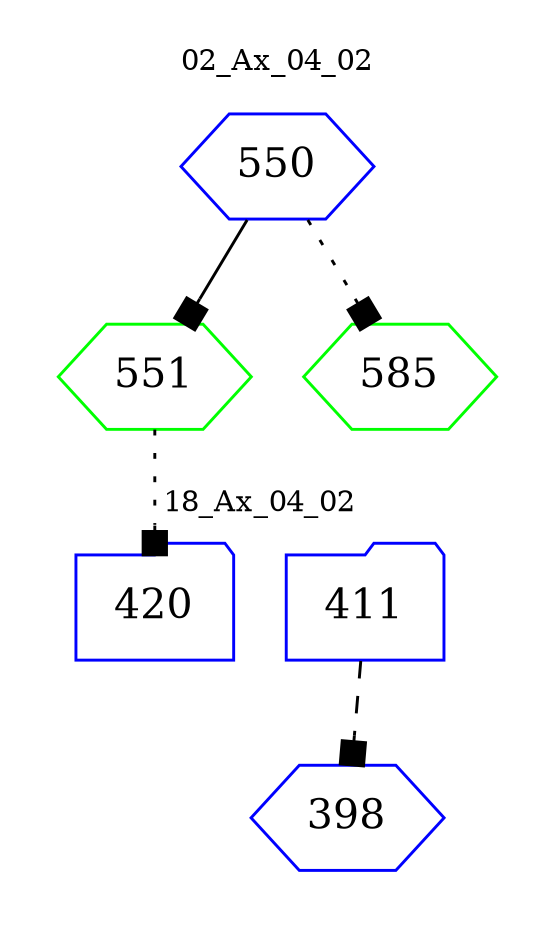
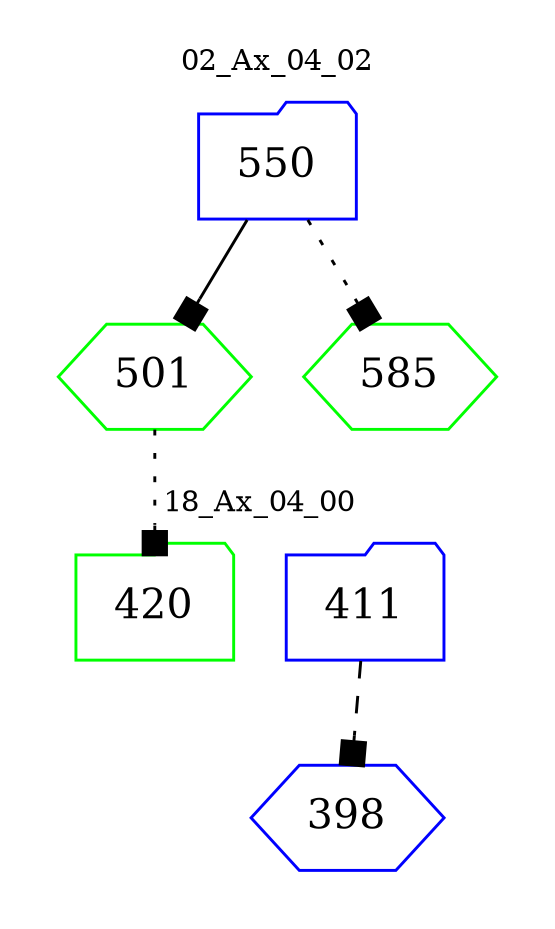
  digraph {
    node [color=blue shape=folder]
    edge [arrowhead=box color=black style=dotted]
    n1 [label=411]
    n2 [label=398 shape=hexagon]
-   n3 [label=420]
-   n4 [label=550 shape=hexagon]
-   n5 [color=green label=551 shape=hexagon]
+   n3 [color=green label=420]
+   n4 [label=550]
+   n5 [color=green label=501 shape=hexagon]
    n6 [color=green label=585 shape=hexagon]
    subgraph cluster_1 {
      color=white
      fontsize=10
-     label="18_Ax_04_02"
+     label="18_Ax_04_00"
      n1
      n2
      n3
    }
    subgraph cluster_2 {
      color=white
      fontsize=10
      label="02_Ax_04_02"
      n4
      n5
      n6
    }
    n1 -> n2 [style=dashed]
    n4 -> n5 [style=solid]
    n4 -> n6
    n5 -> n3
  }
